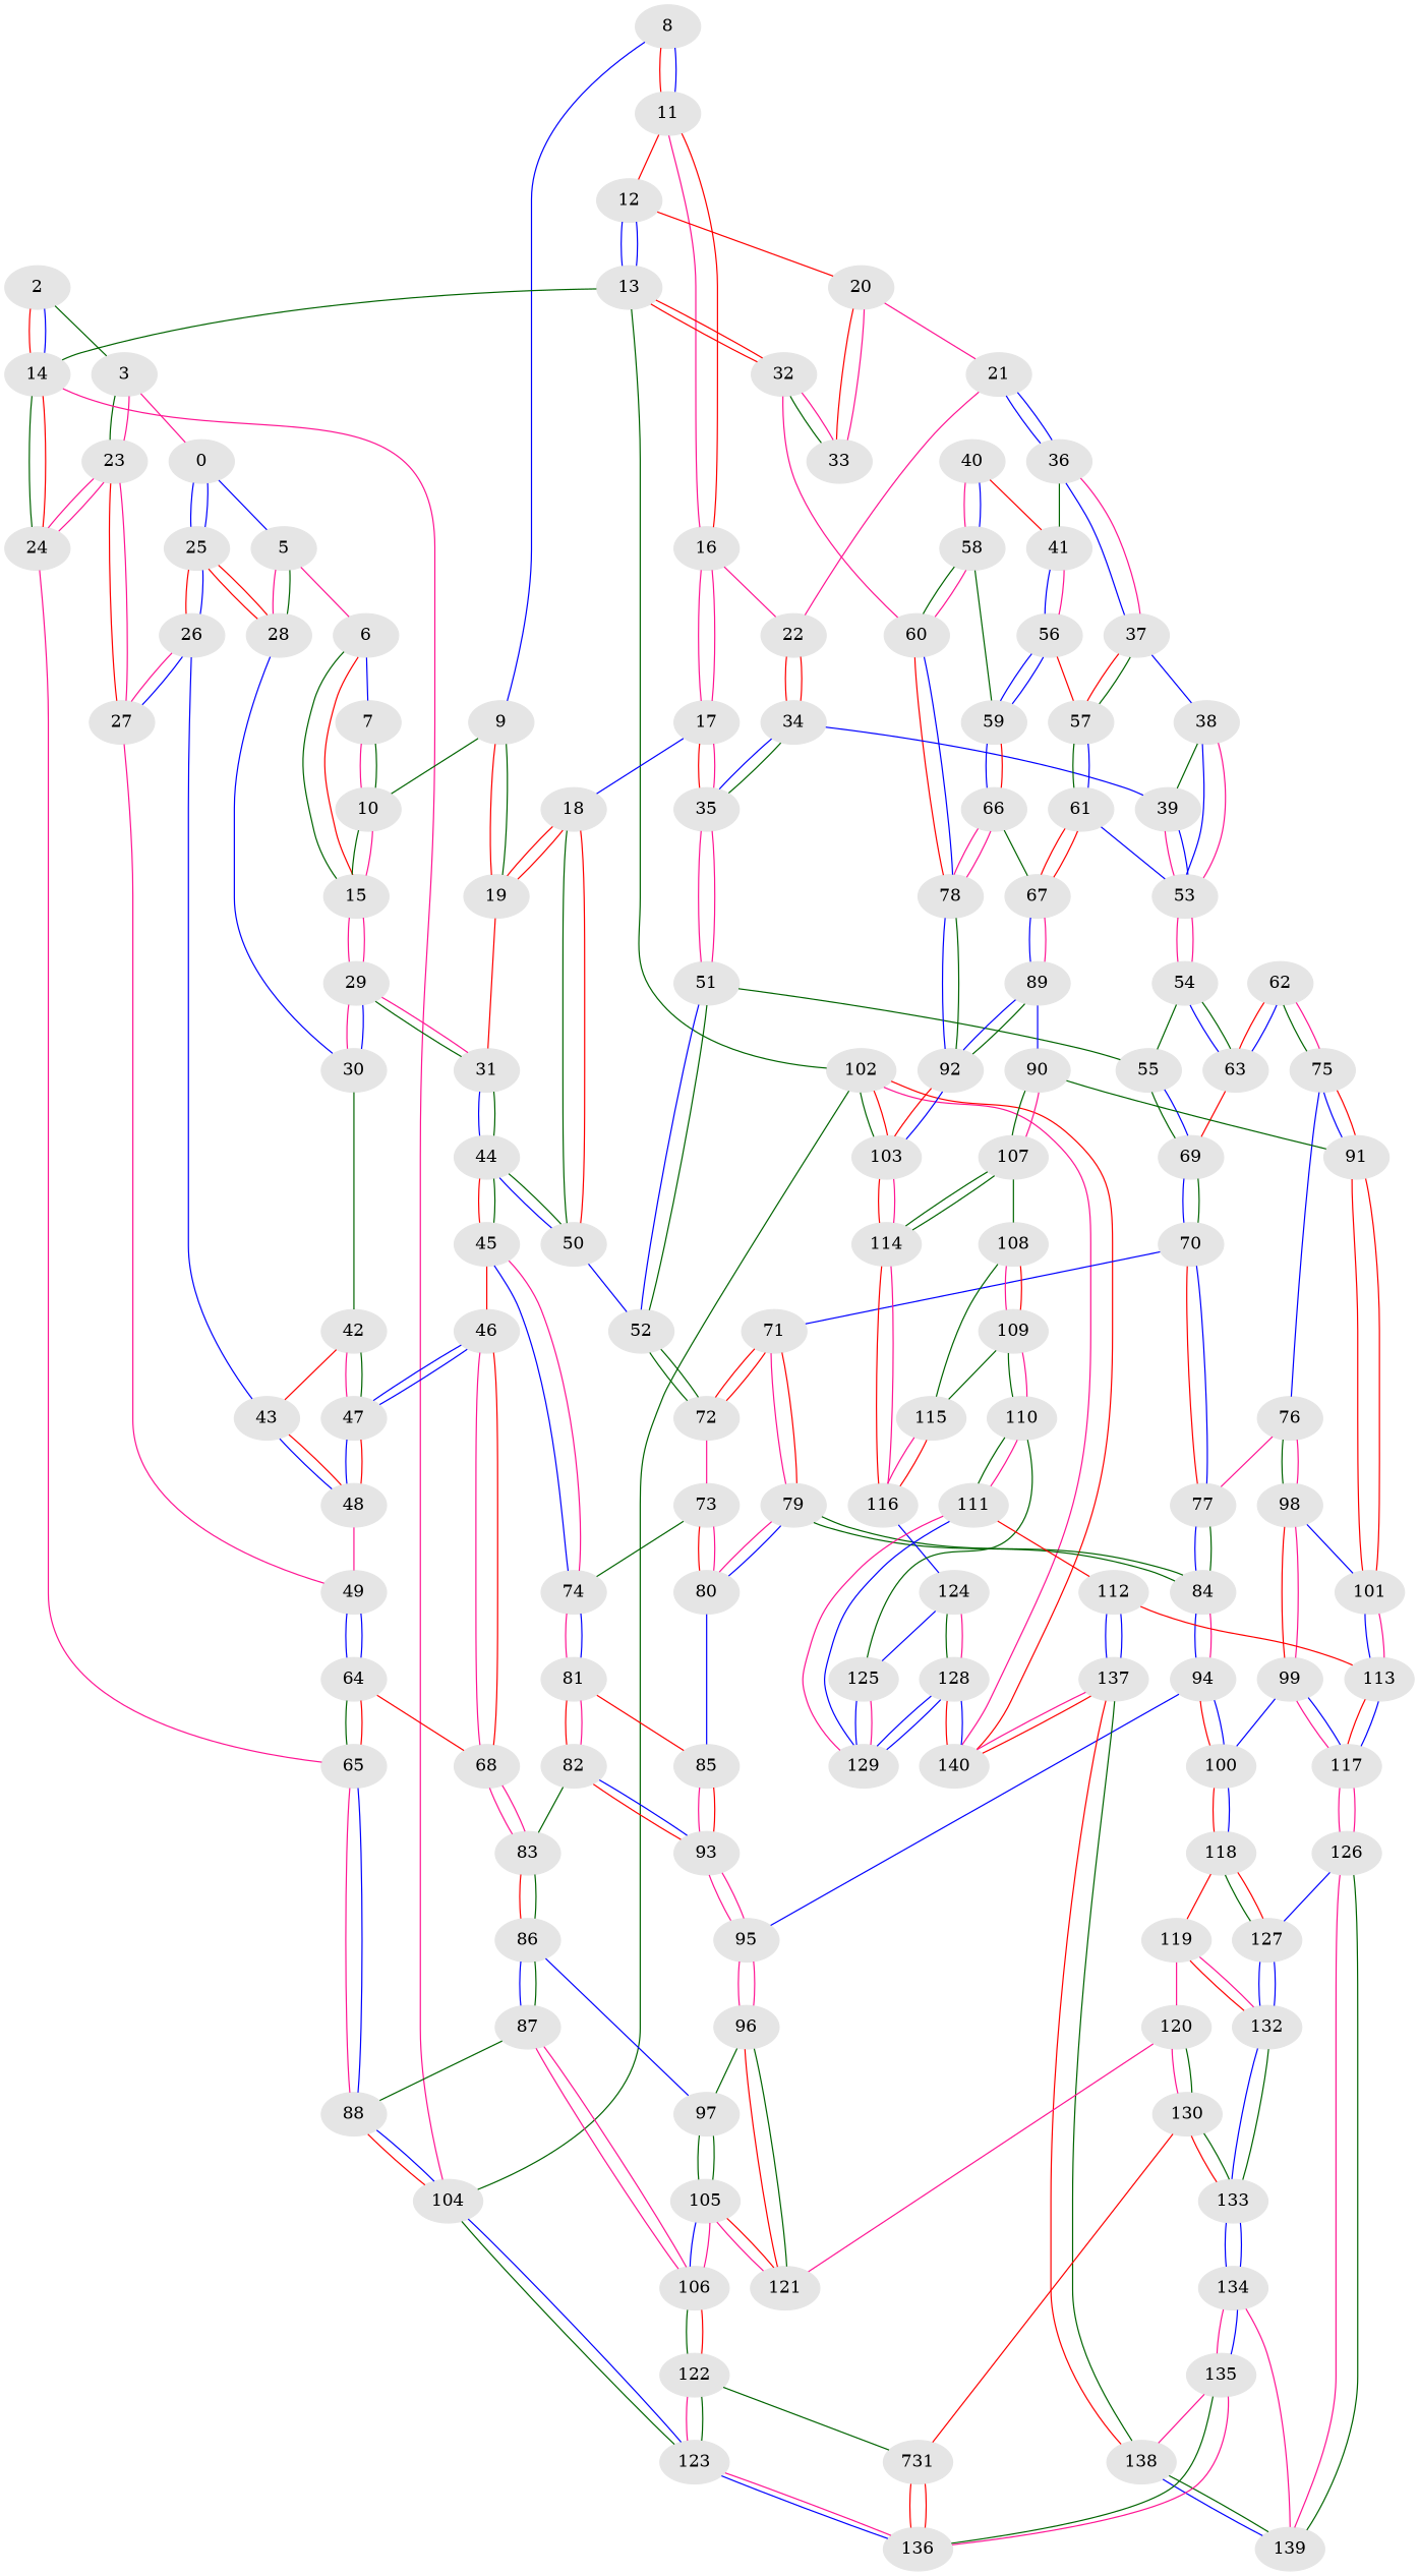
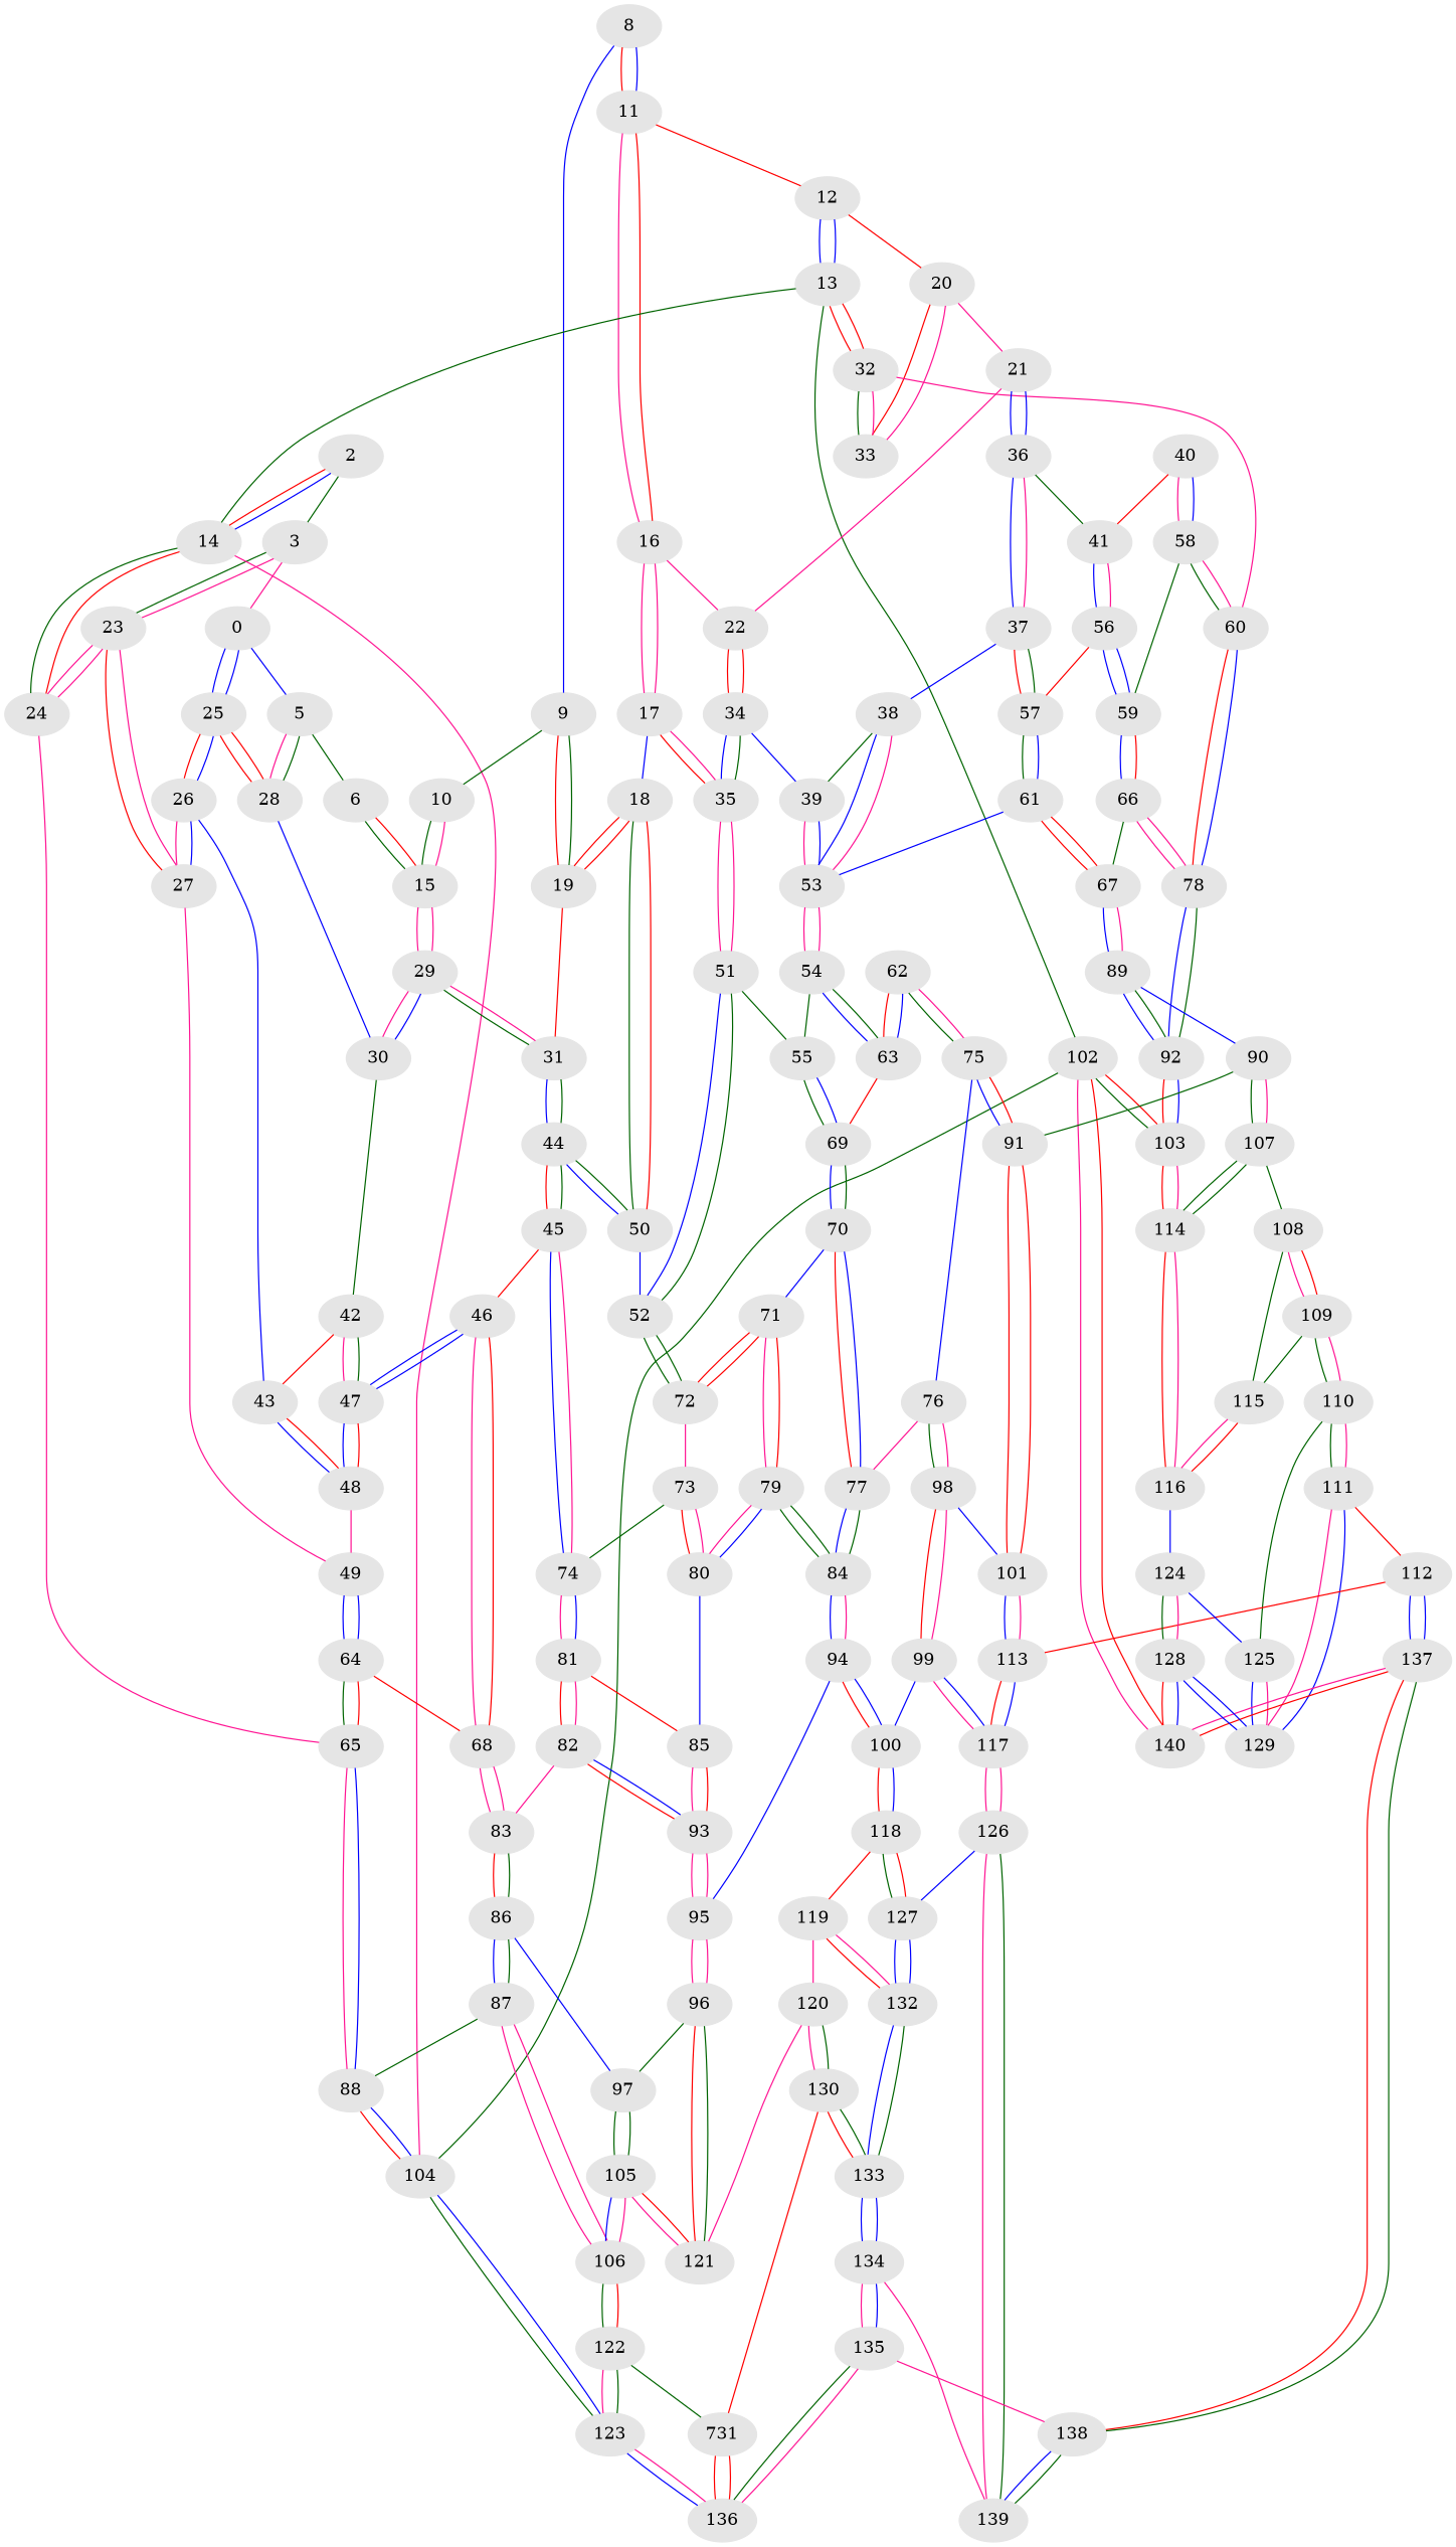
  graph {
    node [color=gray90 style=filled]
    edge [color=deeppink]
    2
    3
    14
    8
    9
    11
    n7 [label=0]
    23
    24
    104
    5
    25
    27
    6
    28
    26
-   7
    15
    30
    10
    29
    19
    12
    16
    31
    13
    20
    17
    22
    32
    102
    21
    33
    60
    103
    140
    65
    123
    18
    35
    34
    50
    51
    52
    44
    36
    37
    41
    39
    49
    88
    43
    48
    64
    42
    47
    45
    78
    40
    58
    53
    55
    38
    57
    56
    61
    54
    59
    46
    74
    68
    81
    83
    72
    69
    73
    63
    70
    66
    67
    92
    62
    75
    89
    76
    91
    90
    86
    71
    77
    79
    84
    80
    85
    82
    98
    101
    99
    94
    93
    95
    87
    97
    100
    106
    105
    122
    107
    114
    108
    113
    96
    118
    121
    117
    126
    119
    127
    116
    136
    n121 [label=731]
    109
    115
    110
    111
    125
    112
    129
    137
    138
    124
    128
    139
    120
    132
    130
    133
    134
    135
    2 -- 3 [color=darkgreen]
    2 -- 14 [color=red]
    2 -- 14 [color=blue]
    3 -- n7
    3 -- 23 [color=darkgreen]
    3 -- 23
    14 -- 24 [color=darkgreen]
    14 -- 24 [color=red]
    14 -- 104
    8 -- 9 [color=blue]
    8 -- 11 [color=red]
    8 -- 11 [color=blue]
    9 -- 10 [color=darkgreen]
    9 -- 19 [color=red]
    9 -- 19 [color=darkgreen]
    11 -- 12 [color=red]
    11 -- 16
    11 -- 16 [color=red]
    n7 -- 5 [color=blue]
    n7 -- 25 [color=blue]
    n7 -- 25 [color=blue]
    23 -- 24
    23 -- 24
    23 -- 27 [color=red]
    23 -- 27
    24 -- 65
    104 -- 123 [color=darkgreen]
    104 -- 123 [color=blue]
-   5 -- 6
+   5 -- 6 [color=darkgreen]
    5 -- 28
    5 -- 28 [color=darkgreen]
    25 -- 28 [color=red]
    25 -- 28 [color=red]
    25 -- 26 [color=red]
    25 -- 26 [color=blue]
    27 -- 49
-   6 -- 7 [color=blue]
    6 -- 15 [color=darkgreen]
    6 -- 15 [color=red]
    28 -- 30 [color=blue]
    26 -- 27
    26 -- 27 [color=blue]
    26 -- 43 [color=blue]
-   7 -- 10
-   7 -- 10 [color=darkgreen]
    15 -- 29
    15 -- 29
    30 -- 42 [color=darkgreen]
    10 -- 15 [color=darkgreen]
    10 -- 15
    29 -- 30
    29 -- 30 [color=blue]
    29 -- 31 [color=darkgreen]
    29 -- 31
    19 -- 31 [color=red]
    12 -- 13 [color=blue]
    12 -- 13 [color=blue]
    12 -- 20 [color=red]
    16 -- 17
    16 -- 17
    16 -- 22
    31 -- 44 [color=blue]
    31 -- 44 [color=darkgreen]
    13 -- 14 [color=darkgreen]
    13 -- 32 [color=red]
    13 -- 32 [color=red]
    13 -- 102 [color=darkgreen]
    20 -- 21
    20 -- 33 [color=red]
    20 -- 33
    17 -- 18 [color=blue]
    17 -- 35 [color=red]
    17 -- 35
    22 -- 34 [color=red]
    22 -- 34 [color=red]
    32 -- 33 [color=darkgreen]
    32 -- 33
    32 -- 60
    102 -- 104 [color=darkgreen]
    102 -- 103 [color=darkgreen]
    102 -- 103 [color=red]
    102 -- 140
    102 -- 140 [color=red]
    21 -- 22
    21 -- 36 [color=blue]
    21 -- 36 [color=blue]
    60 -- 78 [color=red]
    60 -- 78 [color=blue]
    103 -- 114 [color=red]
    103 -- 114
    65 -- 88
    65 -- 88 [color=blue]
    123 -- 136 [color=blue]
    123 -- 136
    18 -- 19 [color=red]
    18 -- 19 [color=red]
    18 -- 50 [color=darkgreen]
    18 -- 50 [color=red]
    35 -- 51
    35 -- 51
    34 -- 35 [color=blue]
    34 -- 35 [color=darkgreen]
    34 -- 39 [color=blue]
    50 -- 52 [color=blue]
    51 -- 52 [color=blue]
    51 -- 52 [color=darkgreen]
    51 -- 55 [color=darkgreen]
    52 -- 72 [color=darkgreen]
    52 -- 72 [color=darkgreen]
    44 -- 50 [color=blue]
    44 -- 50 [color=darkgreen]
    44 -- 45 [color=red]
    44 -- 45 [color=darkgreen]
    36 -- 37 [color=blue]
    36 -- 37
    36 -- 41 [color=darkgreen]
    37 -- 38 [color=blue]
    37 -- 57 [color=red]
    37 -- 57 [color=darkgreen]
    41 -- 56 [color=blue]
    41 -- 56
    39 -- 53
    39 -- 53 [color=blue]
    49 -- 64 [color=blue]
    49 -- 64 [color=blue]
    88 -- 104 [color=red]
    88 -- 104 [color=blue]
    43 -- 48 [color=blue]
    43 -- 48 [color=red]
    48 -- 49
    64 -- 65 [color=darkgreen]
    64 -- 65 [color=red]
    64 -- 68 [color=red]
    42 -- 43 [color=red]
    42 -- 47
    42 -- 47 [color=darkgreen]
    47 -- 48 [color=blue]
    47 -- 48 [color=red]
    45 -- 46 [color=red]
    45 -- 74 [color=blue]
    45 -- 74
    78 -- 92 [color=blue]
    78 -- 92 [color=darkgreen]
    40 -- 41 [color=red]
    40 -- 58
    40 -- 58 [color=blue]
    58 -- 60 [color=darkgreen]
    58 -- 60
    58 -- 59 [color=darkgreen]
    53 -- 54
    53 -- 54
    55 -- 69 [color=darkgreen]
    55 -- 69 [color=blue]
    38 -- 39 [color=darkgreen]
    38 -- 53 [color=blue]
    38 -- 53
    57 -- 61 [color=darkgreen]
    57 -- 61 [color=blue]
    56 -- 57 [color=red]
    56 -- 59 [color=blue]
    56 -- 59 [color=blue]
    61 -- 53 [color=blue]
    61 -- 67 [color=red]
    61 -- 67 [color=red]
    54 -- 55 [color=darkgreen]
    54 -- 63 [color=blue]
    54 -- 63 [color=darkgreen]
    59 -- 66 [color=blue]
    59 -- 66 [color=red]
    46 -- 47 [color=blue]
    46 -- 47 [color=blue]
    46 -- 68
    46 -- 68 [color=red]
    74 -- 81
    74 -- 81 [color=blue]
    68 -- 83
    68 -- 83
    81 -- 85 [color=red]
    81 -- 82 [color=red]
    81 -- 82
    83 -- 86 [color=red]
    83 -- 86 [color=darkgreen]
    72 -- 73
    69 -- 70 [color=blue]
    69 -- 70 [color=darkgreen]
    73 -- 74 [color=darkgreen]
    73 -- 80 [color=red]
    73 -- 80
    63 -- 69 [color=red]
    70 -- 71 [color=blue]
    70 -- 77 [color=red]
    70 -- 77 [color=blue]
    66 -- 78
    66 -- 78
    66 -- 67 [color=darkgreen]
    67 -- 89 [color=blue]
    67 -- 89
    92 -- 103 [color=red]
    92 -- 103 [color=blue]
    62 -- 63 [color=red]
    62 -- 63 [color=blue]
    62 -- 75 [color=darkgreen]
    62 -- 75
    75 -- 76 [color=blue]
    75 -- 91 [color=blue]
    75 -- 91 [color=red]
    89 -- 92 [color=blue]
    89 -- 92 [color=darkgreen]
    89 -- 90 [color=blue]
    76 -- 77
    76 -- 98 [color=darkgreen]
    76 -- 98
    91 -- 101 [color=red]
    91 -- 101 [color=red]
    90 -- 91 [color=darkgreen]
    90 -- 107 [color=darkgreen]
    90 -- 107
    86 -- 87 [color=blue]
    86 -- 87 [color=darkgreen]
    86 -- 97 [color=blue]
    71 -- 72 [color=red]
    71 -- 72 [color=red]
    71 -- 79
    71 -- 79 [color=red]
    77 -- 84 [color=blue]
    77 -- 84 [color=darkgreen]
    79 -- 84 [color=darkgreen]
    79 -- 84 [color=darkgreen]
    79 -- 80
    79 -- 80 [color=blue]
    84 -- 94 [color=blue]
    84 -- 94
    80 -- 85 [color=blue]
    85 -- 93
    85 -- 93 [color=red]
-   82 -- 83 [color=darkgreen]
+   82 -- 83
    82 -- 93 [color=red]
    82 -- 93 [color=blue]
    98 -- 101 [color=blue]
    98 -- 99 [color=red]
    98 -- 99
    101 -- 113 [color=blue]
    101 -- 113
    99 -- 100 [color=blue]
    99 -- 117
    99 -- 117 [color=blue]
    94 -- 95 [color=blue]
    94 -- 100 [color=red]
    94 -- 100 [color=blue]
    93 -- 95
    93 -- 95
    95 -- 96
    95 -- 96
    87 -- 88 [color=darkgreen]
    87 -- 106
    87 -- 106
    97 -- 105 [color=darkgreen]
    97 -- 105 [color=darkgreen]
    100 -- 118 [color=red]
    100 -- 118 [color=blue]
    106 -- 122 [color=darkgreen]
    106 -- 122 [color=red]
    105 -- 106 [color=blue]
    105 -- 106
    105 -- 121
    105 -- 121 [color=red]
    122 -- 123
    122 -- 123 [color=darkgreen]
    122 -- n121 [color=darkgreen]
    107 -- 114 [color=darkgreen]
    107 -- 114 [color=darkgreen]
    107 -- 108 [color=darkgreen]
    114 -- 116 [color=red]
    114 -- 116
    108 -- 109
    108 -- 109 [color=red]
    108 -- 115 [color=darkgreen]
    113 -- 117 [color=red]
    113 -- 117 [color=blue]
    96 -- 97 [color=darkgreen]
    96 -- 121 [color=red]
    96 -- 121 [color=darkgreen]
    118 -- 119 [color=red]
    118 -- 127 [color=darkgreen]
    118 -- 127 [color=red]
    117 -- 126
    117 -- 126
    126 -- 127 [color=blue]
    126 -- 139
    126 -- 139 [color=darkgreen]
    119 -- 120
    119 -- 132 [color=red]
    119 -- 132
    127 -- 132 [color=blue]
    127 -- 132 [color=blue]
    116 -- 124 [color=blue]
    n121 -- 136 [color=red]
    n121 -- 136 [color=red]
    109 -- 115 [color=darkgreen]
    109 -- 110 [color=darkgreen]
    109 -- 110
    115 -- 116
    115 -- 116 [color=red]
    110 -- 111 [color=darkgreen]
    110 -- 111
    110 -- 125 [color=darkgreen]
    111 -- 112 [color=red]
    111 -- 129
    111 -- 129 [color=blue]
    125 -- 129 [color=blue]
    125 -- 129
    112 -- 113 [color=red]
    112 -- 137 [color=blue]
    112 -- 137 [color=blue]
    137 -- 140
    137 -- 140 [color=red]
    137 -- 138 [color=red]
    137 -- 138 [color=darkgreen]
    138 -- 139 [color=blue]
    138 -- 139 [color=darkgreen]
    124 -- 125 [color=blue]
    124 -- 128 [color=darkgreen]
    124 -- 128
    128 -- 140 [color=red]
    128 -- 140 [color=blue]
    128 -- 129 [color=blue]
    128 -- 129 [color=blue]
    120 -- 121
    120 -- 130
    120 -- 130 [color=darkgreen]
    132 -- 133 [color=blue]
    132 -- 133 [color=darkgreen]
    130 -- n121 [color=red]
    130 -- 133 [color=red]
    130 -- 133 [color=darkgreen]
    133 -- 134 [color=blue]
    133 -- 134 [color=blue]
    134 -- 139
    134 -- 135
    134 -- 135 [color=blue]
    135 -- 136 [color=darkgreen]
    135 -- 136
    135 -- 138
  }
